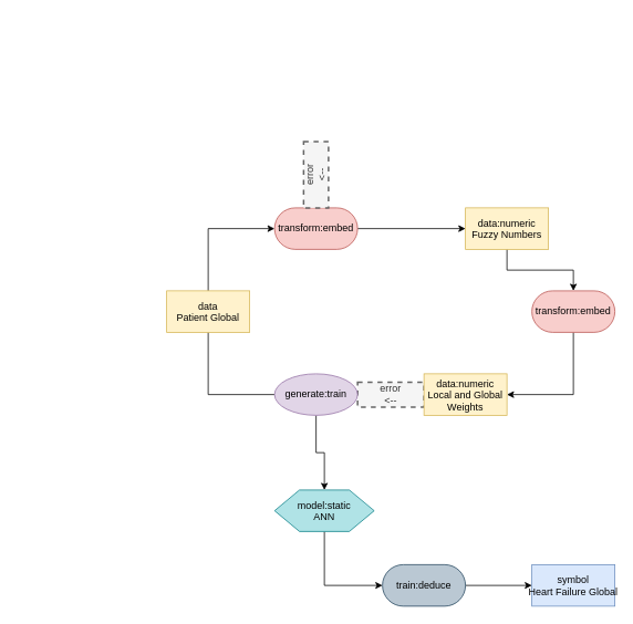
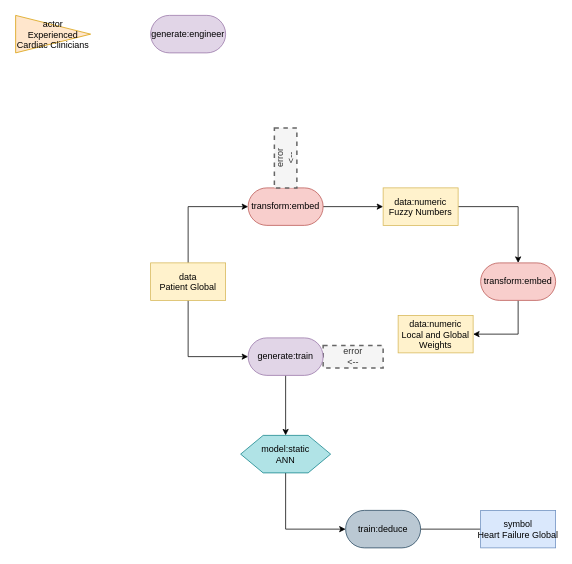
  <mxCell id="0" />
  <mxCell id="1" parent="0" />
+ <mxCell id="2" value="actor&#10;Experienced&#10;Cardiac Clinicians" style="triangle;fillColor=#ffe6cc;strokeColor=#d79b00;" parent="1" name="actor" vertex="1"><mxGeometry x="20" y="20" width="100" height="50" as="geometry" /></mxCell>
+ <mxCell id="3" value="generate:engineer" style="rounded=1;whiteSpace=wrap;html=1;arcSize=50;fillColor=#e1d5e7;strokeColor=#9673a6;" parent="1" name="generate:engineer" vertex="1"><mxGeometry x="200" y="20" width="100" height="50" as="geometry" /></mxCell>
  <mxCell id="4" style="edgeStyle=orthogonalEdgeStyle;rounded=0;orthogonalLoop=1;jettySize=auto;html=1;exitX=1;exitY=0.5;exitDx=0;exitDy=0;entryX=0;entryY=0.5;entryDx=0;entryDy=0;" parent="1" source="5" target="11" edge="1"><mxGeometry relative="1" as="geometry" /></mxCell>
  <mxCell id="5" value="transform:embed" style="rounded=1;whiteSpace=wrap;html=1;arcSize=50;fillColor=#f8cecc;strokeColor=#b85450;" parent="1" name="transform" vertex="1"><mxGeometry x="330" y="250" width="100" height="50" as="geometry" /></mxCell>
  <mxCell id="6" value="&lt;div&gt;error&lt;/div&gt;&lt;div&gt;&amp;lt;--&lt;/div&gt;" style="text;html=1;align=center;verticalAlign=middle;whiteSpace=wrap;rounded=0;dashed=1;fillColor=#f5f5f5;fontColor=#333333;strokeColor=#666666;strokeWidth=2;horizontal=1;" parent="1" name="text" vertex="1"><mxGeometry x="430" y="460" width="80" height="30" as="geometry" /></mxCell>
  <mxCell id="7" style="edgeStyle=orthogonalEdgeStyle;rounded=0;orthogonalLoop=1;jettySize=auto;html=1;exitX=0.5;exitY=0;exitDx=0;exitDy=0;entryX=0;entryY=0.5;entryDx=0;entryDy=0;" parent="1" source="9" target="5" edge="1"><mxGeometry relative="1" as="geometry" /></mxCell>
- <mxCell id="8" style="edgeStyle=orthogonalEdgeStyle;rounded=0;orthogonalLoop=1;jettySize=auto;html=1;exitX=0.5;exitY=1;exitDx=0;exitDy=0;entryX=0;entryY=0.5;entryDx=0;entryDy=0;endArrow=none;" parent="1" source="9" target="16" edge="1"><mxGeometry relative="1" as="geometry" /></mxCell>
+ <mxCell id="8" style="edgeStyle=orthogonalEdgeStyle;rounded=0;orthogonalLoop=1;jettySize=auto;html=1;exitX=0.5;exitY=1;exitDx=0;exitDy=0;entryX=0;entryY=0.5;entryDx=0;entryDy=0;" parent="1" source="9" target="16" edge="1"><mxGeometry relative="1" as="geometry" /></mxCell>
  <mxCell id="9" value="data&#10;Patient Global" style="rectangle;fillColor=#fff2cc;strokeColor=#d6b656;" parent="1" name="data" vertex="1"><mxGeometry x="200" y="350" width="100" height="50" as="geometry" /></mxCell>
  <mxCell id="10" style="edgeStyle=orthogonalEdgeStyle;rounded=0;orthogonalLoop=1;jettySize=auto;html=1;entryX=0.5;entryY=0;entryDx=0;entryDy=0;" parent="1" source="11" target="13" edge="1"><mxGeometry relative="1" as="geometry" /></mxCell>
- <mxCell id="11" value="data:numeric&#10;Fuzzy Numbers" style="rectangle;fillColor=#fff2cc;strokeColor=#d6b656;" parent="1" name="data" vertex="1"><mxGeometry x="560" y="250" width="100" height="50" as="geometry" /></mxCell>
+ <mxCell id="11" value="data:numeric&#10;Fuzzy Numbers" style="rectangle;fillColor=#fff2cc;strokeColor=#d6b656;" parent="1" name="data" vertex="1"><mxGeometry x="510" y="250" width="100" height="50" as="geometry" /></mxCell>
  <mxCell id="12" style="edgeStyle=orthogonalEdgeStyle;rounded=0;orthogonalLoop=1;jettySize=auto;html=1;exitX=0.5;exitY=1;exitDx=0;exitDy=0;entryX=1;entryY=0.5;entryDx=0;entryDy=0;" parent="1" source="13" target="14" edge="1"><mxGeometry relative="1" as="geometry" /></mxCell>
  <mxCell id="13" value="transform:embed" style="rounded=1;whiteSpace=wrap;html=1;arcSize=50;fillColor=#f8cecc;strokeColor=#b85450;" parent="1" name="transform" vertex="1"><mxGeometry x="640" y="350" width="100" height="50" as="geometry" /></mxCell>
- <mxCell id="14" value="data:numeric&#10;Local and Global&#10;Weights" style="rectangle;fillColor=#fff2cc;strokeColor=#d6b656;" parent="1" name="data" vertex="1"><mxGeometry x="510" y="450" width="100" height="50" as="geometry" /></mxCell>
+ <mxCell id="14" value="data:numeric&#10;Local and Global&#10;Weights" style="rectangle;fillColor=#fff2cc;strokeColor=#d6b656;" parent="1" name="data" vertex="1"><mxGeometry x="530" y="420" width="100" height="50" as="geometry" /></mxCell>
  <mxCell id="15" style="edgeStyle=orthogonalEdgeStyle;rounded=0;orthogonalLoop=1;jettySize=auto;html=1;exitX=0.5;exitY=1;exitDx=0;exitDy=0;entryX=0.5;entryY=0;entryDx=0;entryDy=0;" parent="1" source="16" target="19" edge="1"><mxGeometry relative="1" as="geometry" /></mxCell>
- <mxCell id="16" value="generate:train" style="ellipse;whiteSpace=wrap;html=1;arcSize=50;fillColor=#e1d5e7;strokeColor=#9673a6;" parent="1" name="generate:train" vertex="1"><mxGeometry x="330" y="450" width="100" height="50" as="geometry" /></mxCell>
+ <mxCell id="16" value="generate:train" style="rounded=1;whiteSpace=wrap;html=1;arcSize=50;fillColor=#e1d5e7;strokeColor=#9673a6;" parent="1" name="generate:train" vertex="1"><mxGeometry x="330" y="450" width="100" height="50" as="geometry" /></mxCell>
  <mxCell id="17" value="&lt;div&gt;error&lt;/div&gt;&lt;div&gt;&amp;lt;--&lt;/div&gt;" style="text;html=1;align=center;verticalAlign=middle;whiteSpace=wrap;rounded=0;dashed=1;fillColor=#f5f5f5;fontColor=#333333;strokeColor=#666666;strokeWidth=2;horizontal=0;" parent="1" name="text" vertex="1"><mxGeometry x="365" y="170" width="30" height="80" as="geometry" /></mxCell>
  <mxCell id="18" style="edgeStyle=orthogonalEdgeStyle;rounded=0;orthogonalLoop=1;jettySize=auto;html=1;exitX=0.5;exitY=1;exitDx=0;exitDy=0;entryX=0;entryY=0.5;entryDx=0;entryDy=0;" parent="1" source="19" target="21" edge="1"><mxGeometry relative="1" as="geometry" /></mxCell>
- <mxCell id="19" value="model:static&#10;ANN" style="shape=hexagon;perimeter=hexagonPerimeter2;fillColor=#b0e3e6;strokeColor=#0e8088;" parent="1" name="model" vertex="1"><mxGeometry x="330" y="590" width="120" height="50" as="geometry" /></mxCell>
- <mxCell id="20" style="edgeStyle=orthogonalEdgeStyle;rounded=0;orthogonalLoop=1;jettySize=auto;html=1;entryX=0;entryY=0.5;entryDx=0;entryDy=0;" parent="1" source="21" target="22" edge="1"><mxGeometry relative="1" as="geometry" /></mxCell>
+ <mxCell id="19" value="model:static&#10;ANN" style="shape=hexagon;perimeter=hexagonPerimeter2;fillColor=#b0e3e6;strokeColor=#0e8088;" parent="1" name="model" vertex="1"><mxGeometry x="320" y="580" width="120" height="50" as="geometry" /></mxCell>
+ <mxCell id="20" style="edgeStyle=orthogonalEdgeStyle;rounded=0;orthogonalLoop=1;jettySize=auto;html=1;entryX=0;entryY=0.5;entryDx=0;entryDy=0;endArrow=none;" parent="1" source="21" target="22" edge="1"><mxGeometry relative="1" as="geometry" /></mxCell>
  <mxCell id="21" value="train:deduce" style="rounded=1;whiteSpace=wrap;html=1;arcSize=50;fillColor=#bac8d3;strokeColor=#23445d;" parent="1" name="infer:deduce" vertex="1"><mxGeometry x="460" y="680" width="100" height="50" as="geometry" /></mxCell>
  <mxCell id="22" value="symbol&#10;Heart Failure Global" style="rectangle;fillColor=#dae8fc;strokeColor=#6c8ebf;" parent="1" name="symbol" vertex="1"><mxGeometry x="640" y="680" width="100" height="50" as="geometry" /></mxCell>
